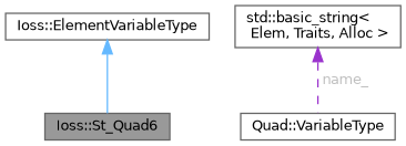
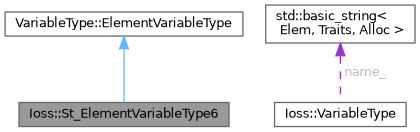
  digraph {
    node [color=gray40 fillcolor=white fontname=Helvetica fontsize=10 shape=box style=filled]
    edge [dir=back fontname=Helvetica fontsize=10 labelfontname=Helvetica labelfontsize=10]
-   n1 [fillcolor=grey60 fontcolor=black height=0.2 label="Ioss::St_Quad6" width=0.4]
-   n2 [height=0.2 label="Ioss::ElementVariableType" width=0.4]
-   n3 [height=0.2 label="Quad::VariableType" width=0.4]
+   n1 [fillcolor=grey60 fontcolor=black height=0.2 label="Ioss::St_ElementVariableType6" width=0.4]
+   n2 [height=0.2 label="VariableType::ElementVariableType" width=0.4]
+   n3 [height=0.2 label="Ioss::VariableType" width=0.4]
    n4 [height=0.2 label="std::basic_string\<\l Elem, Traits, Alloc \>" width=0.4]
    n2 -> n1 [color=steelblue1 style=solid]
    n4 -> n3 [color=darkorchid3 fontcolor=grey label=" name_" style=dashed]
  }
